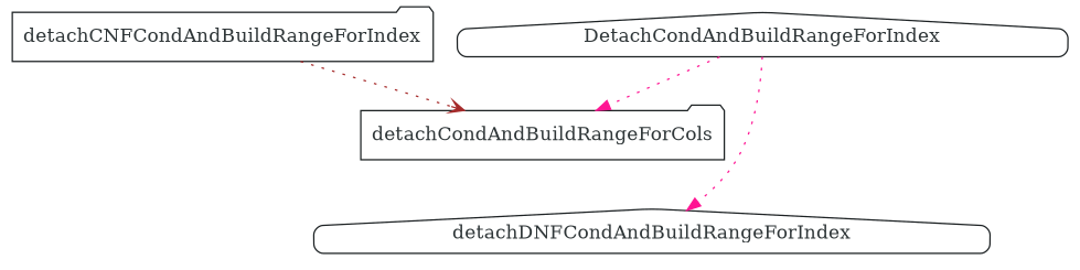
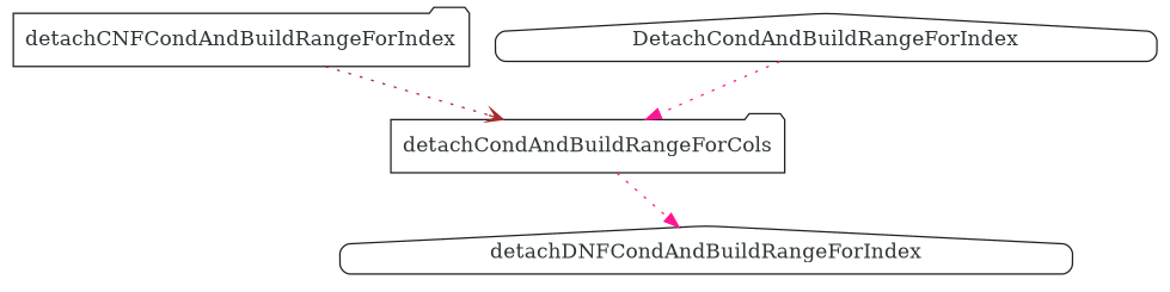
  digraph {
    newrank=true
    rankdir=TB
    node [color="#1c2123" fontcolor="#2f3638" shape=folder style=rounded]
    edge [arrowhead=normal color=deeppink style=dotted]
    detachCondAndBuildRangeForCols
    DetachCondAndBuildRangeForIndex [shape=house]
    detachDNFCondAndBuildRangeForIndex [shape=house]
    detachCNFCondAndBuildRangeForIndex
-   DetachCondAndBuildRangeForIndex -> detachDNFCondAndBuildRangeForIndex
+   detachCondAndBuildRangeForCols -> detachDNFCondAndBuildRangeForIndex
    DetachCondAndBuildRangeForIndex -> detachCondAndBuildRangeForCols
    detachCNFCondAndBuildRangeForIndex -> detachCondAndBuildRangeForCols [arrowhead=vee color=brown]
  }
